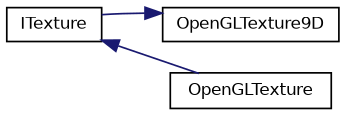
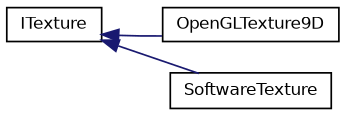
  digraph {
    rankdir=LR
    node [color=black fillcolor=white fontname=Helvetica fontsize=10 shape=record style=filled]
    edge [color=midnightblue dir=back fontname=Helvetica fontsize=10 labelfontname=Helvetica labelfontsize=10 style=solid]
    n1 [height=0.2 label=ITexture width=0.4]
    n2 [height=0.2 label=OpenGLTexture9D width=0.4]
-   n3 [height=0.2 label=OpenGLTexture width=0.4]
-   n2 -> n1
+   n3 [height=0.2 label=SoftwareTexture width=0.4]
+   n1 -> n2
    n1 -> n3
  }
